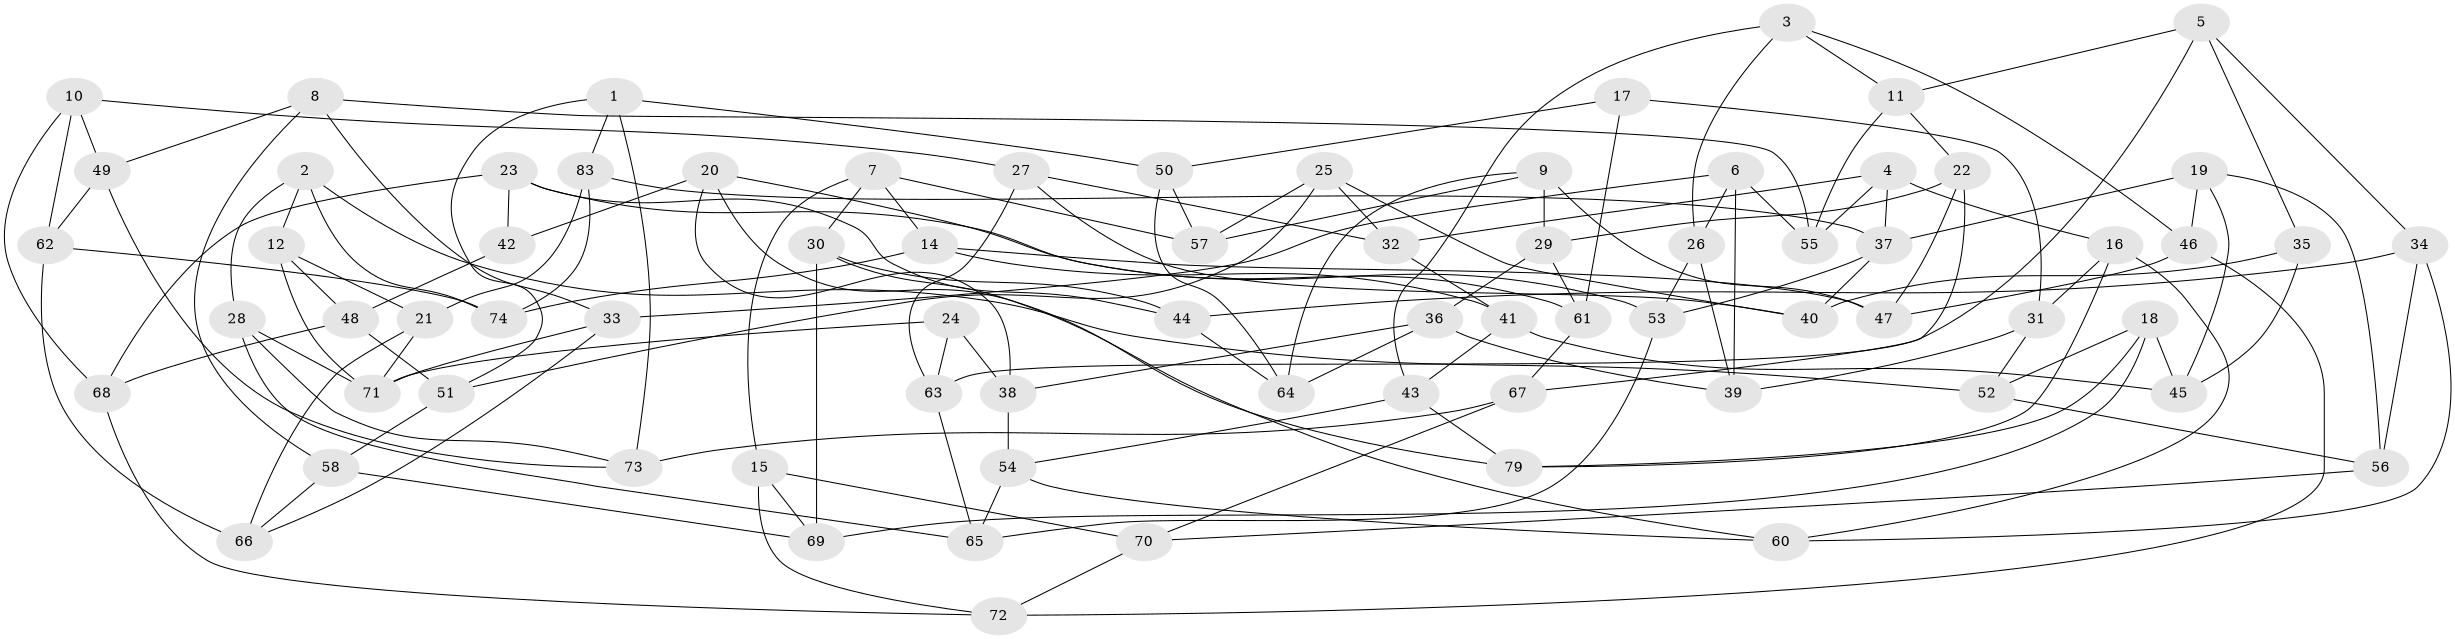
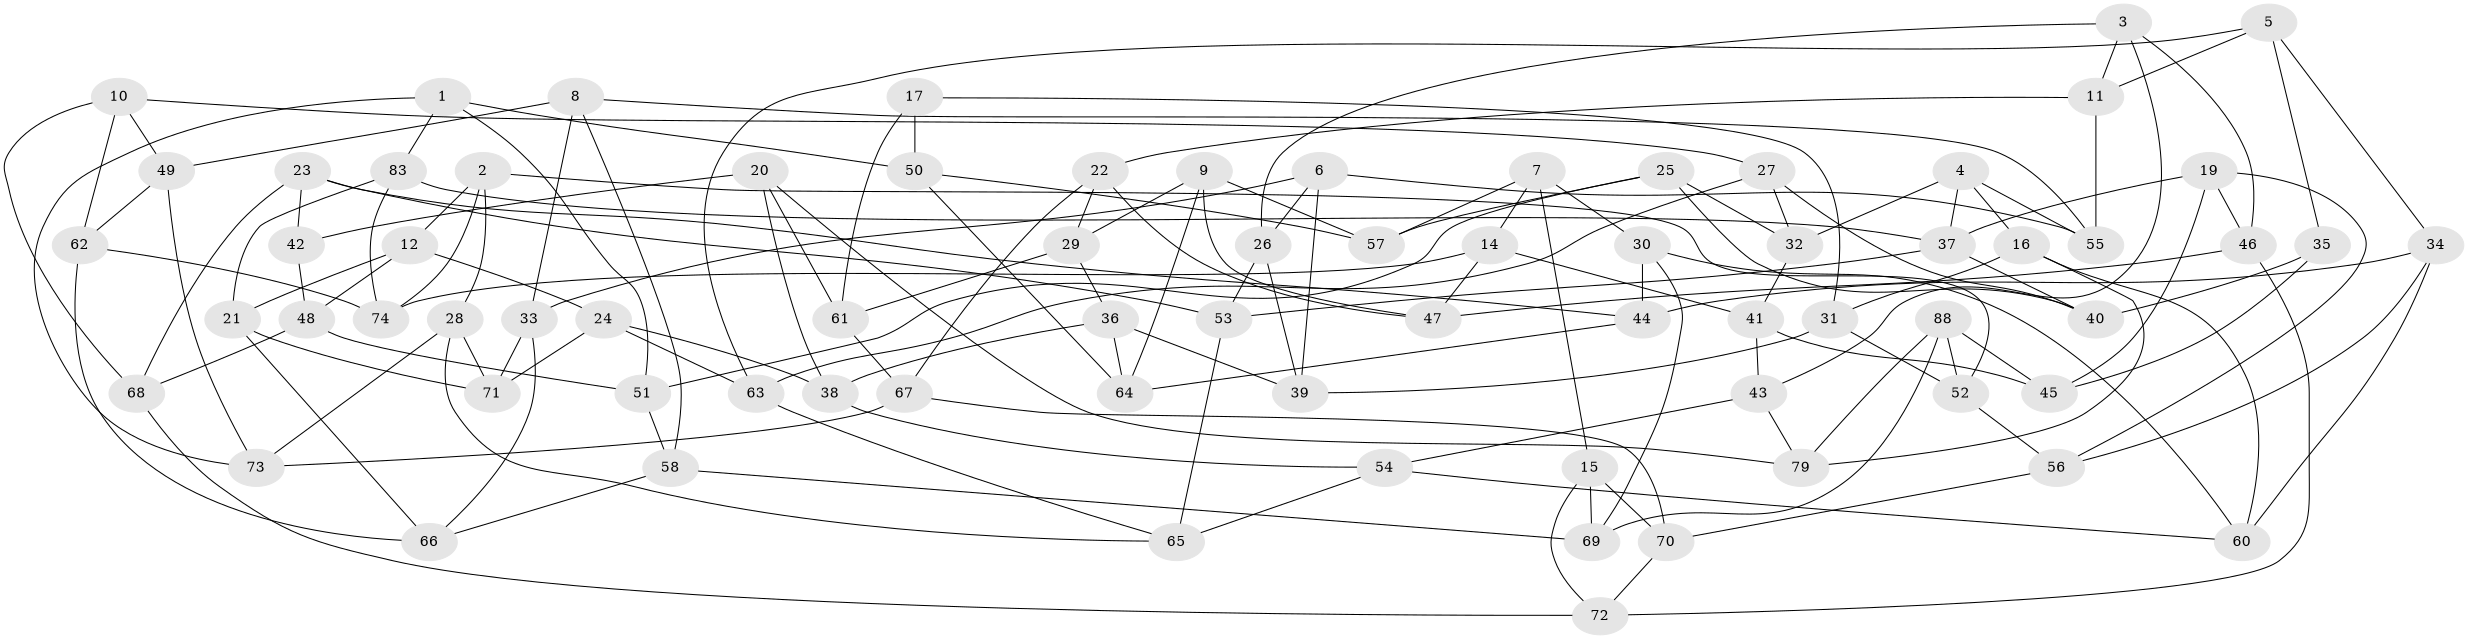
  graph {
    node [color=gray90 style=filled]
    n1 [label=83]
    1
    50
    51
    73
    74
    37
    21
    57
    64
    58
    2
    12
    28
    52
    24
    48
    71
    65
    56
    3
    11
    26
    43
    46
    55
    22
    39
    53
    n30 [label=79]
    54
    47
    72
    4
    16
    32
    31
    60
    41
    40
    5
    34
    35
    63
    44
    45
    6
    33
    66
    7
    14
    15
    30
    69
    70
    8
    49
    62
    9
    29
    61
    36
    10
    27
    68
    67
    38
    17
    42
-   18
+   18 [label=88]
    19
    20
    23
    25
    n1 -- 74
    n1 -- 37
    n1 -- 21
    1 -- n1
    1 -- 50
    1 -- 51
    1 -- 73
    50 -- 57
    50 -- 64
    51 -- 58
    37 -- 53
    37 -- 40
    21 -- 71
    21 -- 66
    58 -- 66
    58 -- 69
    2 -- 74
    2 -- 12
    2 -- 28
    2 -- 52
    12 -- 21
-   12 -- 71
+   12 -- 24
    12 -- 48
    28 -- 73
    28 -- 71
    28 -- 65
    52 -- 56
    24 -- 71
    24 -- 63
    24 -- 38
    48 -- 51
    48 -- 68
    56 -- 70
    3 -- 11
    3 -- 26
    3 -- 43
    3 -- 46
    11 -- 55
    11 -- 22
    26 -- 39
    26 -- 53
    43 -- n30
    43 -- 54
    46 -- 47
    46 -- 72
    22 -- 47
    22 -- 29
    22 -- 67
    53 -- 65
    54 -- 65
    54 -- 60
    4 -- 37
    4 -- 55
    4 -- 16
    4 -- 32
    16 -- n30
    16 -- 31
    16 -- 60
    32 -- 41
    31 -- 52
    31 -- 39
    41 -- 43
    41 -- 45
    5 -- 11
    5 -- 34
    5 -- 35
    5 -- 63
    34 -- 56
    34 -- 60
    34 -- 44
    35 -- 40
    35 -- 45
    63 -- 65
    44 -- 64
    6 -- 26
    6 -- 55
    6 -- 39
    6 -- 33
    33 -- 71
    33 -- 66
    7 -- 57
    7 -- 14
    7 -- 15
    7 -- 30
    14 -- 74
    14 -- 47
    14 -- 41
    15 -- 72
    15 -- 69
    15 -- 70
    30 -- 60
    30 -- 44
    30 -- 69
    70 -- 72
    8 -- 58
    8 -- 55
    8 -- 33
    8 -- 49
    49 -- 73
    49 -- 62
    62 -- 74
    62 -- 66
    9 -- 57
    9 -- 64
    9 -- 47
    9 -- 29
    29 -- 61
    29 -- 36
    61 -- 67
    36 -- 64
    36 -- 39
    36 -- 38
    10 -- 49
    10 -- 62
    10 -- 27
    10 -- 68
    27 -- 32
    27 -- 40
    27 -- 63
    68 -- 72
    67 -- 73
    67 -- 70
    38 -- 54
    17 -- 50
    17 -- 31
    17 -- 61
    42 -- 48
    18 -- 52
    18 -- n30
    18 -- 45
    18 -- 69
    19 -- 37
    19 -- 56
    19 -- 46
    19 -- 45
    20 -- n30
    20 -- 61
    20 -- 38
    20 -- 42
    23 -- 53
    23 -- 44
    23 -- 68
    23 -- 42
    25 -- 51
    25 -- 57
    25 -- 32
    25 -- 40
  }
